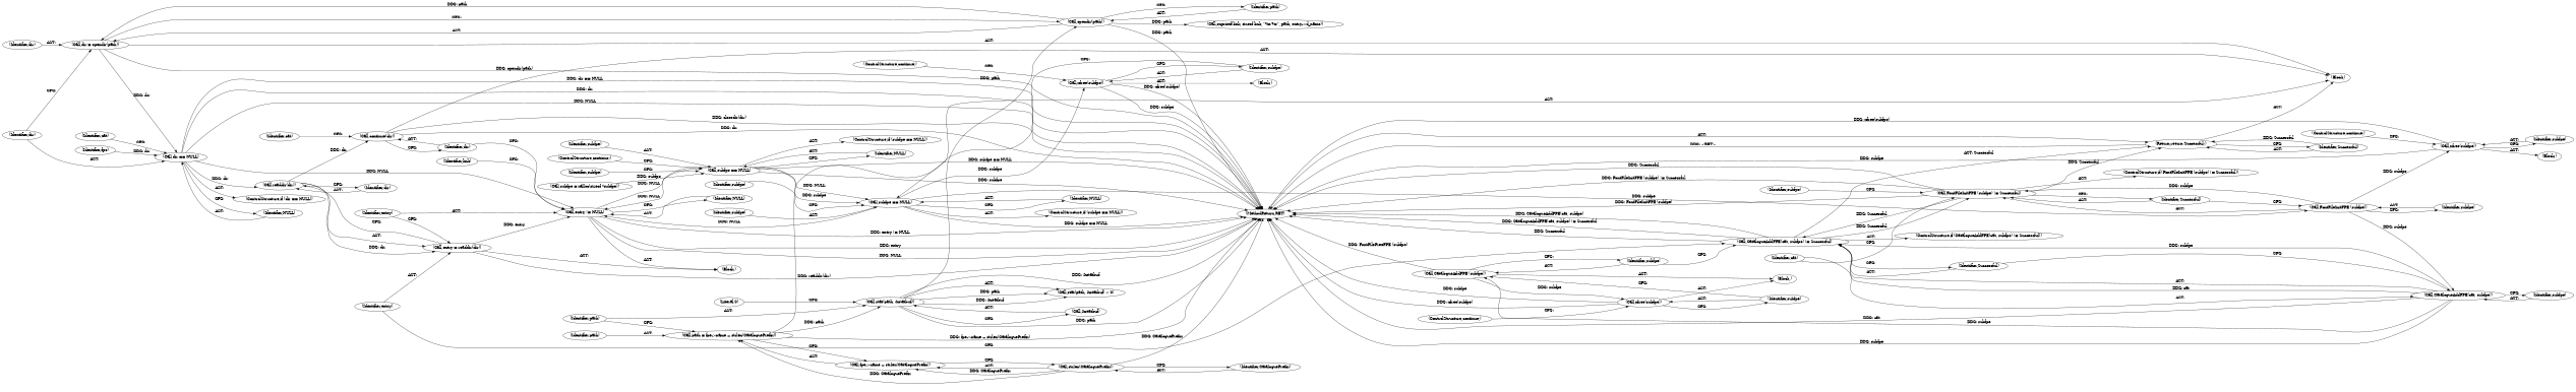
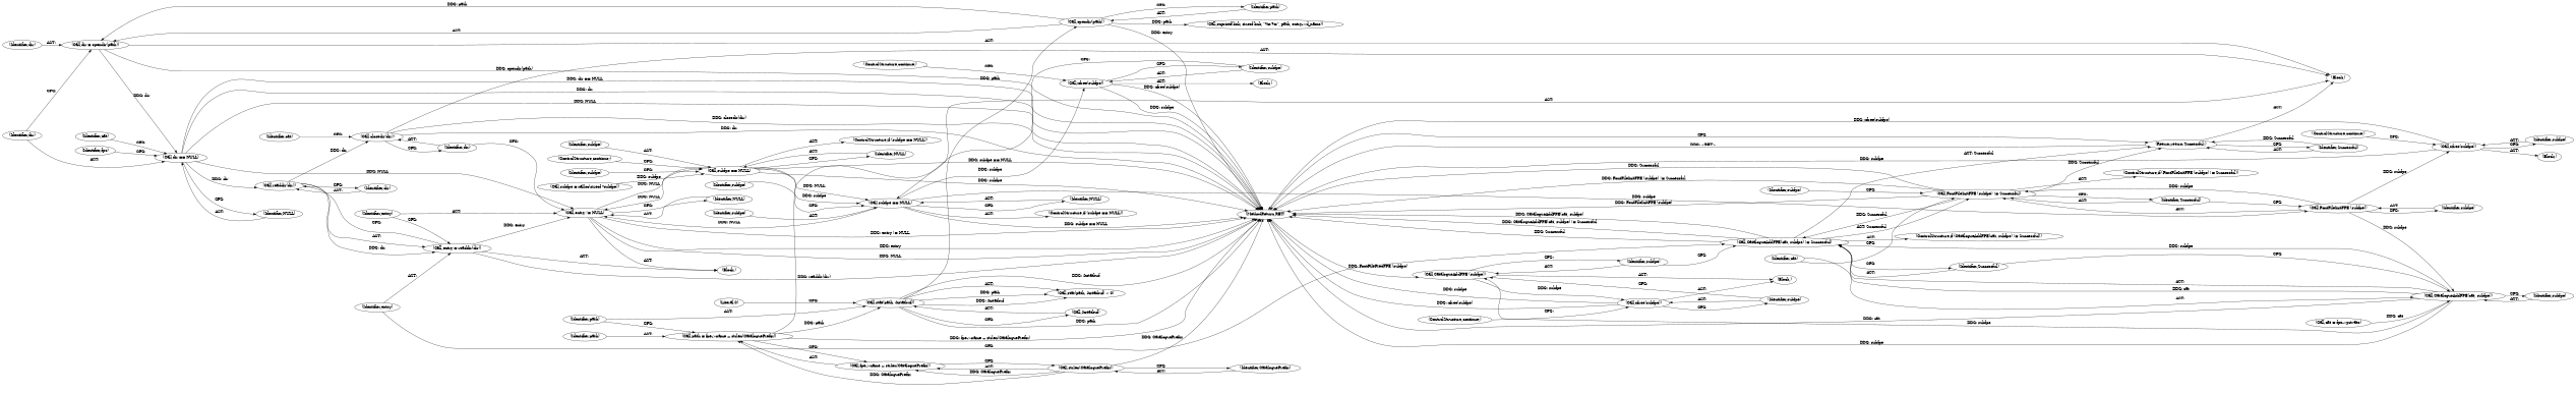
  digraph {
    rankdir=LR
    n1 [label="(Call,readdir(dir))"]
    n2 [label="(Call,entry = readdir(dir))"]
-   n3 [label="(Call,continue(dir))"]
+   n3 [label="(Call,closedir(dir))"]
    n4 [label="(Identifier,dir)"]
    n5 [label="(Call,entry != NULL)"]
    n6 [label="(MethodReturn,RET)"]
    n7 [label="(Block,)"]
    n8 [label="(Block,)"]
    n9 [label="(Identifier,dir)"]
    n10 [label="(Call,dir == NULL)"]
    n11 [label="(Identifier,NULL)"]
-   n12 [label="(ControlStructure,if (dir == NULL))"]
    n13 [label="(Call,subfpe == NULL)"]
    n14 [label="(Identifier,NULL)"]
    n15 [label="(Return,return Successful;)"]
    n16 [label="(Call,dir = opendir(path))"]
    n17 [label="(Call,opendir(path))"]
    n18 [label="(Identifier,path)"]
    n19 [label="(Call,snprintf(link, sizeof link, \"%s/%s\", path, entry->d_name))"]
    n20 [label="(Call,stat(path, &statbuf))"]
    n21 [label="(Call,stat(path, &statbuf) < 0)"]
    n22 [label="(Call,&statbuf)"]
    n23 [label="(Call,path = fpe->name + strlen(CataloguePrefix))"]
    n24 [label="(Call,fpe->name + strlen(CataloguePrefix))"]
    n25 [label="(Call,strlen(CataloguePrefix))"]
    n26 [label="(Identifier,CataloguePrefix)"]
    n27 [label="(Call,subfpe == NULL)"]
    n28 [label="(ControlStructure,if (subfpe == NULL))"]
    n29 [label="(Identifier,NULL)"]
    n30 [label="(Call,xfree(subfpe))"]
    n31 [label="(Call,FontFileInitFPE (subfpe))"]
    n32 [label="(Identifier,NULL)"]
    n33 [label="(ControlStructure,if (subfpe == NULL))"]
    n34 [label="(Identifier,subfpe)"]
    n35 [label="(Block,)"]
    n36 [label="(Call,FontFileInitFPE (subfpe) != Successful)"]
    n37 [label="(Call,xfree(subfpe))"]
    n38 [label="(Call,CatalogueAddFPE(cat, subfpe))"]
    n39 [label="(Identifier,subfpe)"]
    n40 [label="(Call,CatalogueAddFPE(cat, subfpe) != Successful)"]
    n41 [label="(Identifier,Successful)"]
    n42 [label="(ControlStructure,if (FontFileInitFPE (subfpe) != Successful))"]
    n43 [label="(Block,)"]
    n44 [label="(Identifier,subfpe)"]
    n45 [label="(Call,CatalogueAddFPE (subfpe))"]
    n46 [label="(Identifier,subfpe)"]
    n47 [label="(Identifier,Successful)"]
    n48 [label="(ControlStructure,if (CatalogueAddFPE(cat, subfpe) != Successful))"]
    n49 [label="(Identifier,Successful)"]
    n50 [label="(Call,xfree(subfpe))"]
    n51 [label="(Identifier,subfpe)"]
    n52 [label="(Block,)"]
    n53 [label="(Identifier,subfpe)"]
    n54 [label="(Identifier,subfpe)"]
    n55 [label="(Identifier,path)"]
    n56 [label="(ControlStructure,continue;)"]
-   n57 [label="(Identifier,link)"]
    n58 [label="(Identifier,dir)"]
    n59 [label="(Identifier,subfpe)"]
    n60 [label="(ControlStructure,continue;)"]
    n61 [label="(Identifier,cat)"]
    n62 [label="(Call,subfpe = xalloc(sizeof *subfpe))"]
    n63 [label="(Literal,0)"]
    n64 [label="(ControlStructure,continue;)"]
    n65 [label="(Identifier,dir)"]
    n66 [label="(Identifier,subfpe)"]
    n67 [label="(Identifier,path)"]
    n68 [label="(Identifier,cat)"]
    n69 [label="(Identifier,fpe)"]
    n70 [label="(Identifier,subfpe)"]
+   n71 [label="(Call,cat = fpe->private)"]
    n72 [label="(Identifier,entry)"]
    n73 [label="(Identifier,cat)"]
    n74 [label="(Identifier,subfpe)"]
    n75 [label="(Identifier,entry)"]
    n76 [label="(ControlStructure,continue;)"]
    n1 -> n2 [label="AST: "]
    n1 -> n2 [label="DDG: dir"]
    n1 -> n3 [label="DDG: dir"]
    n1 -> n4 [label="CFG: "]
    n2 -> n1 [label="CFG: "]
    n2 -> n5 [label="DDG: entry"]
    n2 -> n6 [label="DDG: readdir(dir)"]
    n2 -> n7 [label="AST: "]
    n3 -> n6 [label="DDG: closedir(dir)"]
    n3 -> n6 [label="DDG: dir"]
    n3 -> n8 [label="AST: "]
    n3 -> n9 [label="CFG: "]
    n4 -> n1 [label="AST: "]
    n5 -> n6 [label="DDG: entry"]
    n5 -> n6 [label="DDG: NULL"]
    n5 -> n6 [label="DDG: entry != NULL"]
    n5 -> n7 [label="AST: "]
    n5 -> n13 [label="DDG: NULL"]
    n5 -> n14 [label="CFG: "]
-   n6 -> n15 [label="AST: "]
+   n6 -> n15 [label="CFG: "]
    n9 -> n3 [label="AST: "]
    n9 -> n5 [label="CFG: "]
    n10 -> n1 [label="DDG: dir"]
    n10 -> n5 [label="DDG: NULL"]
    n10 -> n6 [label="DDG: dir == NULL"]
    n10 -> n6 [label="DDG: dir"]
    n10 -> n6 [label="DDG: NULL"]
    n10 -> n11 [label="CFG: "]
-   n10 -> n12 [label="AST: "]
    n11 -> n10 [label="AST: "]
    n13 -> n5 [label="DDG: NULL"]
    n13 -> n6 [label="DDG: subfpe == NULL"]
    n13 -> n6 [label="DDG: subfpe"]
    n13 -> n27 [label="DDG: subfpe"]
    n13 -> n27 [label="DDG: NULL"]
    n13 -> n28 [label="AST: "]
    n13 -> n29 [label="CFG: "]
    n14 -> n5 [label="AST: "]
    n15 -> n6 [label="DDG: <RET>"]
    n15 -> n8 [label="AST: "]
    n15 -> n49 [label="CFG: "]
    n16 -> n6 [label="DDG: opendir(path)"]
    n16 -> n8 [label="AST: "]
    n16 -> n10 [label="DDG: dir"]
-   n16 -> n17 [label="CFG: "]
-   n17 -> n6 [label="DDG: path"]
+   n17 -> n6 [label="DDG: entry"]
    n17 -> n16 [label="AST: "]
    n17 -> n16 [label="DDG: path"]
    n17 -> n18 [label="CFG: "]
    n17 -> n19 [label="DDG: path"]
    n18 -> n17 [label="AST: "]
    n20 -> n6 [label="DDG: &statbuf"]
    n20 -> n6 [label="DDG: path"]
    n20 -> n17 [label="DDG: path"]
    n20 -> n21 [label="AST: "]
    n20 -> n21 [label="DDG: path"]
    n20 -> n21 [label="DDG: &statbuf"]
    n20 -> n22 [label="CFG: "]
    n22 -> n20 [label="AST: "]
    n23 -> n6 [label="DDG: fpe->name + strlen(CataloguePrefix)"]
    n23 -> n8 [label="AST: "]
    n23 -> n20 [label="DDG: path"]
    n23 -> n24 [label="CFG: "]
    n24 -> n23 [label="AST: "]
    n24 -> n25 [label="CFG: "]
    n25 -> n6 [label="DDG: CataloguePrefix"]
    n25 -> n23 [label="DDG: CataloguePrefix"]
    n25 -> n24 [label="AST: "]
    n25 -> n24 [label="DDG: CataloguePrefix"]
    n25 -> n26 [label="CFG: "]
    n26 -> n25 [label="AST: "]
    n27 -> n5 [label="DDG: NULL"]
    n27 -> n6 [label="DDG: subfpe == NULL"]
    n27 -> n30 [label="DDG: subfpe"]
    n27 -> n31 [label="DDG: subfpe"]
    n27 -> n32 [label="CFG: "]
    n27 -> n33 [label="AST: "]
    n29 -> n13 [label="AST: "]
    n30 -> n6 [label="DDG: xfree(subfpe)"]
    n30 -> n6 [label="DDG: subfpe"]
    n30 -> n34 [label="CFG: "]
    n30 -> n35 [label="AST: "]
    n31 -> n36 [label="AST: "]
    n31 -> n36 [label="DDG: subfpe"]
    n31 -> n37 [label="DDG: subfpe"]
    n31 -> n38 [label="DDG: subfpe"]
    n31 -> n39 [label="CFG: "]
    n32 -> n27 [label="AST: "]
    n34 -> n27 [label="CFG: "]
    n34 -> n30 [label="AST: "]
    n36 -> n6 [label="DDG: Successful"]
    n36 -> n6 [label="DDG: FontFileInitFPE (subfpe) != Successful"]
    n36 -> n6 [label="DDG: FontFileInitFPE (subfpe)"]
    n36 -> n15 [label="DDG: Successful"]
    n36 -> n40 [label="DDG: Successful"]
    n36 -> n41 [label="CFG: "]
    n36 -> n42 [label="AST: "]
    n37 -> n6 [label="DDG: subfpe"]
    n37 -> n6 [label="DDG: xfree(subfpe)"]
    n37 -> n43 [label="AST: "]
    n37 -> n44 [label="CFG: "]
    n38 -> n6 [label="DDG: cat"]
    n38 -> n6 [label="DDG: subfpe"]
    n38 -> n40 [label="AST: "]
    n38 -> n40 [label="DDG: cat"]
    n38 -> n40 [label="DDG: subfpe"]
    n38 -> n45 [label="DDG: subfpe"]
    n38 -> n46 [label="CFG: "]
    n39 -> n31 [label="AST: "]
    n40 -> n6 [label="DDG: CatalogueAddFPE(cat, subfpe)"]
    n40 -> n6 [label="DDG: CatalogueAddFPE(cat, subfpe) != Successful"]
    n40 -> n6 [label="DDG: Successful"]
    n40 -> n15 [label="AST: Successful"]
-   n40 -> n36 [label="DDG: Successful"]
+   n40 -> n36 [label="AST: Successful"]
    n40 -> n47 [label="CFG: "]
    n40 -> n48 [label="AST: "]
    n41 -> n31 [label="CFG: "]
    n41 -> n36 [label="AST: "]
    n44 -> n37 [label="AST: "]
-   n45 -> n6 [label="DDG: FontFileFreeFPE (subfpe)"]
+   n6 -> n45 [label="DDG: FontFileFreeFPE (subfpe)"]
    n45 -> n50 [label="DDG: subfpe"]
    n45 -> n51 [label="CFG: "]
    n45 -> n52 [label="AST: "]
    n46 -> n38 [label="AST: "]
    n47 -> n38 [label="CFG: "]
    n47 -> n40 [label="AST: "]
    n49 -> n15 [label="AST: "]
    n49 -> n15 [label="DDG: Successful"]
    n50 -> n6 [label="DDG: subfpe"]
    n50 -> n6 [label="DDG: xfree(subfpe)"]
    n50 -> n52 [label="AST: "]
    n50 -> n53 [label="CFG: "]
    n51 -> n40 [label="CFG: "]
    n51 -> n45 [label="AST: "]
    n53 -> n45 [label="CFG: "]
    n53 -> n50 [label="AST: "]
    n54 -> n13 [label="AST: "]
    n55 -> n23 [label="AST: "]
    n56 -> n13 [label="CFG: "]
-   n57 -> n5 [label="CFG: "]
    n58 -> n16 [label="AST: "]
    n59 -> n13 [label="CFG: "]
    n60 -> n37 [label="CFG: "]
    n61 -> n10 [label="CFG: "]
    n62 -> n13 [label="DDG: subfpe"]
    n63 -> n20 [label="CFG: "]
    n64 -> n30 [label="CFG: "]
    n65 -> n10 [label="AST: "]
    n65 -> n16 [label="CFG: "]
    n66 -> n27 [label="CFG: "]
    n67 -> n20 [label="AST: "]
    n67 -> n23 [label="CFG: "]
    n68 -> n36 [label="CFG: "]
    n68 -> n38 [label="AST: "]
-   n69 -> n10 [label="DDG: dir"]
+   n69 -> n10 [label="CFG: "]
    n70 -> n27 [label="AST: "]
+   n71 -> n38 [label="DDG: cat"]
    n72 -> n2 [label="CFG: "]
    n72 -> n5 [label="AST: "]
    n73 -> n3 [label="CFG: "]
    n74 -> n36 [label="CFG: "]
    n75 -> n2 [label="AST: "]
    n75 -> n40 [label="CFG: "]
    n76 -> n50 [label="CFG: "]
  }
